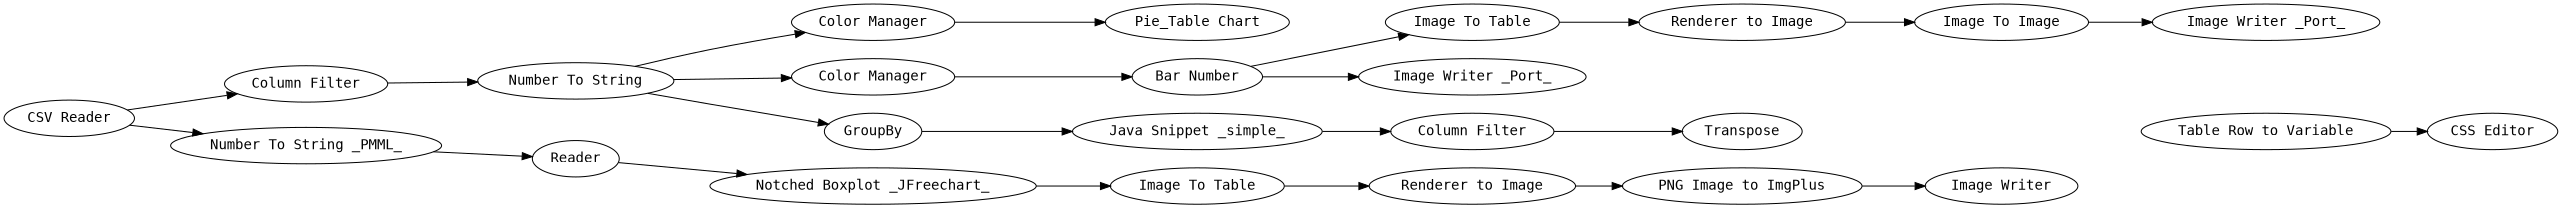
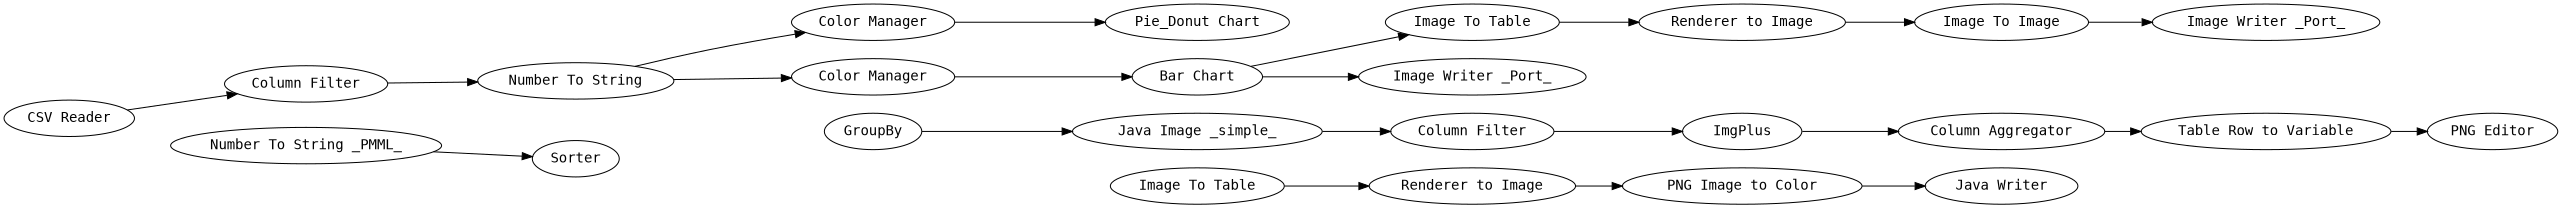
  digraph {
    fontname="DejaVu Sans Mono"
    rankdir=LR
    node [fontname="DejaVu Sans Mono"]
    edge [fontname="DejaVu Sans Mono"]
-   n1 [label="Java Snippet _simple_"]
+   n1 [label="Java Image _simple_"]
    n2 [label="Column Filter"]
-   n3 [label=Transpose]
+   n3 [label=ImgPlus]
+   n4 [label="Column Aggregator"]
    n5 [label="Image To Table"]
    n6 [label="Renderer to Image"]
-   n7 [label="PNG Image to ImgPlus"]
-   n8 [label="Image Writer"]
+   n7 [label="PNG Image to Color"]
+   n8 [label="Java Writer"]
    n9 [label="Table Row to Variable"]
-   n10 [label="CSS Editor"]
-   n11 [label="Pie_Table Chart"]
+   n10 [label="PNG Editor"]
+   n11 [label="Pie_Donut Chart"]
    n12 [label="Number To String"]
    n13 [label="Color Manager"]
    n14 [label="Color Manager"]
    n15 [label=GroupBy]
-   n16 [label="Bar Number"]
+   n16 [label="Bar Chart"]
    n17 [label="Image To Table"]
    n18 [label="Image Writer _Port_"]
    n19 [label="Renderer to Image"]
    n20 [label="Image To Image"]
    n21 [label="Image Writer _Port_"]
-   n22 [label=Reader]
-   n23 [label="Notched Boxplot _JFreechart_"]
+   n22 [label=Sorter]
    n24 [label="CSV Reader"]
    n25 [label="Column Filter"]
    n26 [label="Number To String _PMML_"]
    n1 -> n2
    n2 -> n3
+   n3 -> n4
+   n4 -> n9
    n5 -> n6
    n6 -> n7
    n7 -> n8
    n9 -> n10
    n12 -> n13
    n12 -> n14
-   n12 -> n15
    n13 -> n11
    n14 -> n16
    n15 -> n1
    n16 -> n17
    n16 -> n18
    n17 -> n19
    n19 -> n20
    n20 -> n21
-   n22 -> n23
-   n23 -> n5
    n24 -> n25
-   n24 -> n26
    n25 -> n12
    n26 -> n22
  }
